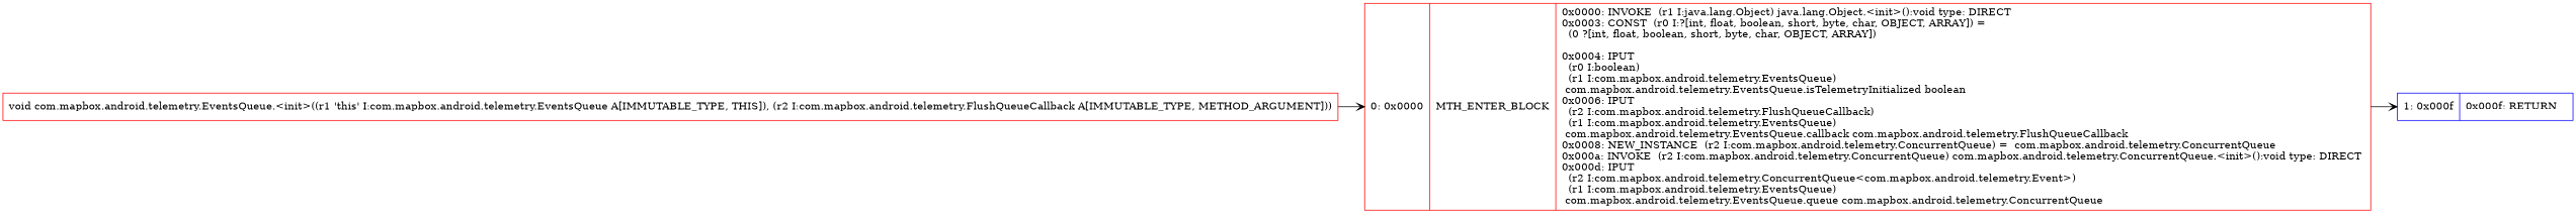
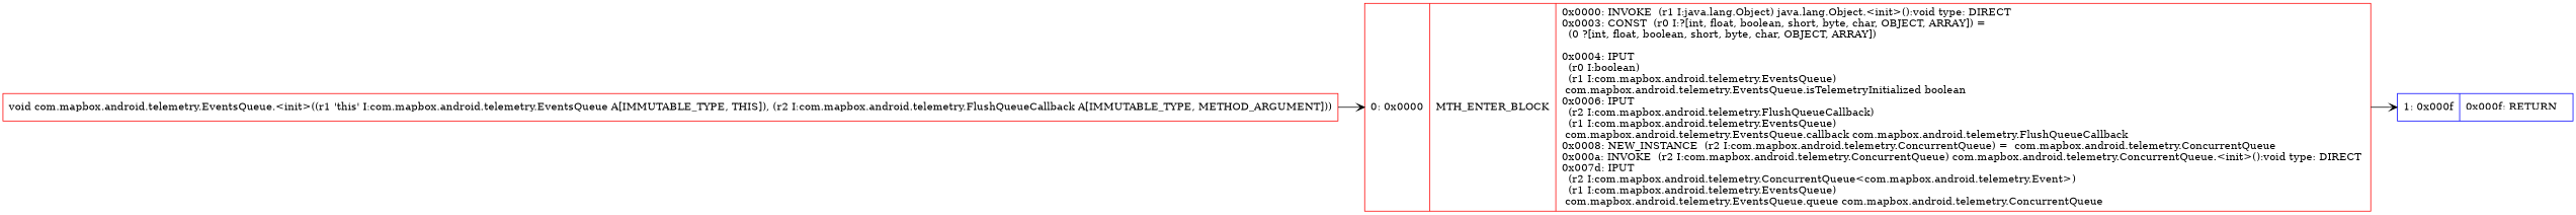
  digraph {
    rankdir=LR
    node [shape=record color=red]
    edge [arrowhead=vee]
-   n1 [label="{0\:\ 0x0000|MTH_ENTER_BLOCK\l|0x0000: INVOKE  (r1 I:java.lang.Object) java.lang.Object.\<init\>():void type: DIRECT \l0x0003: CONST  (r0 I:?[int, float, boolean, short, byte, char, OBJECT, ARRAY]) = \l  (0 ?[int, float, boolean, short, byte, char, OBJECT, ARRAY])\l \l0x0004: IPUT  \l  (r0 I:boolean)\l  (r1 I:com.mapbox.android.telemetry.EventsQueue)\l com.mapbox.android.telemetry.EventsQueue.isTelemetryInitialized boolean \l0x0006: IPUT  \l  (r2 I:com.mapbox.android.telemetry.FlushQueueCallback)\l  (r1 I:com.mapbox.android.telemetry.EventsQueue)\l com.mapbox.android.telemetry.EventsQueue.callback com.mapbox.android.telemetry.FlushQueueCallback \l0x0008: NEW_INSTANCE  (r2 I:com.mapbox.android.telemetry.ConcurrentQueue) =  com.mapbox.android.telemetry.ConcurrentQueue \l0x000a: INVOKE  (r2 I:com.mapbox.android.telemetry.ConcurrentQueue) com.mapbox.android.telemetry.ConcurrentQueue.\<init\>():void type: DIRECT \l0x000d: IPUT  \l  (r2 I:com.mapbox.android.telemetry.ConcurrentQueue\<com.mapbox.android.telemetry.Event\>)\l  (r1 I:com.mapbox.android.telemetry.EventsQueue)\l com.mapbox.android.telemetry.EventsQueue.queue com.mapbox.android.telemetry.ConcurrentQueue \l}"]
+   n1 [label="{0\:\ 0x0000|MTH_ENTER_BLOCK\l|0x0000: INVOKE  (r1 I:java.lang.Object) java.lang.Object.\<init\>():void type: DIRECT \l0x0003: CONST  (r0 I:?[int, float, boolean, short, byte, char, OBJECT, ARRAY]) = \l  (0 ?[int, float, boolean, short, byte, char, OBJECT, ARRAY])\l \l0x0004: IPUT  \l  (r0 I:boolean)\l  (r1 I:com.mapbox.android.telemetry.EventsQueue)\l com.mapbox.android.telemetry.EventsQueue.isTelemetryInitialized boolean \l0x0006: IPUT  \l  (r2 I:com.mapbox.android.telemetry.FlushQueueCallback)\l  (r1 I:com.mapbox.android.telemetry.EventsQueue)\l com.mapbox.android.telemetry.EventsQueue.callback com.mapbox.android.telemetry.FlushQueueCallback \l0x0008: NEW_INSTANCE  (r2 I:com.mapbox.android.telemetry.ConcurrentQueue) =  com.mapbox.android.telemetry.ConcurrentQueue \l0x000a: INVOKE  (r2 I:com.mapbox.android.telemetry.ConcurrentQueue) com.mapbox.android.telemetry.ConcurrentQueue.\<init\>():void type: DIRECT \l0x007d: IPUT  \l  (r2 I:com.mapbox.android.telemetry.ConcurrentQueue\<com.mapbox.android.telemetry.Event\>)\l  (r1 I:com.mapbox.android.telemetry.EventsQueue)\l com.mapbox.android.telemetry.EventsQueue.queue com.mapbox.android.telemetry.ConcurrentQueue \l}"]
    n2 [label="{1\:\ 0x000f|0x000f: RETURN   \l}" color=blue]
    n3 [label="{void com.mapbox.android.telemetry.EventsQueue.\<init\>((r1 'this' I:com.mapbox.android.telemetry.EventsQueue A[IMMUTABLE_TYPE, THIS]), (r2 I:com.mapbox.android.telemetry.FlushQueueCallback A[IMMUTABLE_TYPE, METHOD_ARGUMENT])) }"]
    n1 -> n2
    n3 -> n1
  }
